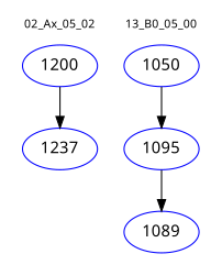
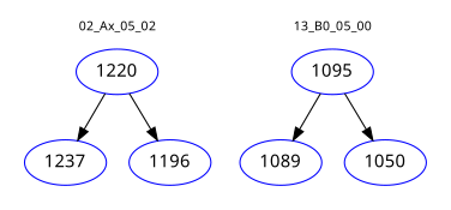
  digraph {
    fontname="Noto Sans"
    node [color=blue fontname="Noto Sans"]
    edge [color=black fontname="Noto Sans"]
-   n1 [label=1200]
+   n1 [label=1220]
    n2 [label=1237]
+   n3 [label=1196]
    n4 [label=1095]
    n5 [label=1089]
    n6 [label=1050]
    subgraph cluster_1 {
      color=white
      fontsize=10
      label="02_Ax_05_02"
      n1
      n2
+     n3
    }
    subgraph cluster_2 {
      color=white
      fontsize=10
      label="13_B0_05_00"
      n4
      n5
      n6
    }
    n1 -> n2
+   n1 -> n3
    n4 -> n5
-   n6 -> n4
+   n4 -> n6
  }
